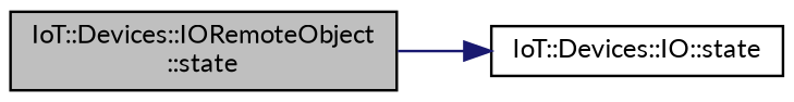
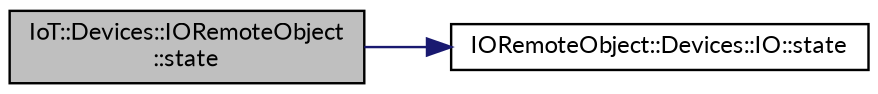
  digraph {
    rankdir=LR
    fontname=Lato
    node [color=black fontname=Lato fontsize=10 shape=record style=filled]
    n1 [fillcolor=grey75 fontcolor=black height=0.2 label="IoT::Devices::IORemoteObject\l::state" width=0.4]
-   n2 [fillcolor=white height=0.2 label="IoT::Devices::IO::state" width=0.4]
+   n2 [fillcolor=white height=0.2 label="IORemoteObject::Devices::IO::state" width=0.4]
    n1 -> n2 [color=midnightblue fontname=Lato fontsize=10 labelfontname=Helvetica labelfontsize=10 style=solid]
  }
